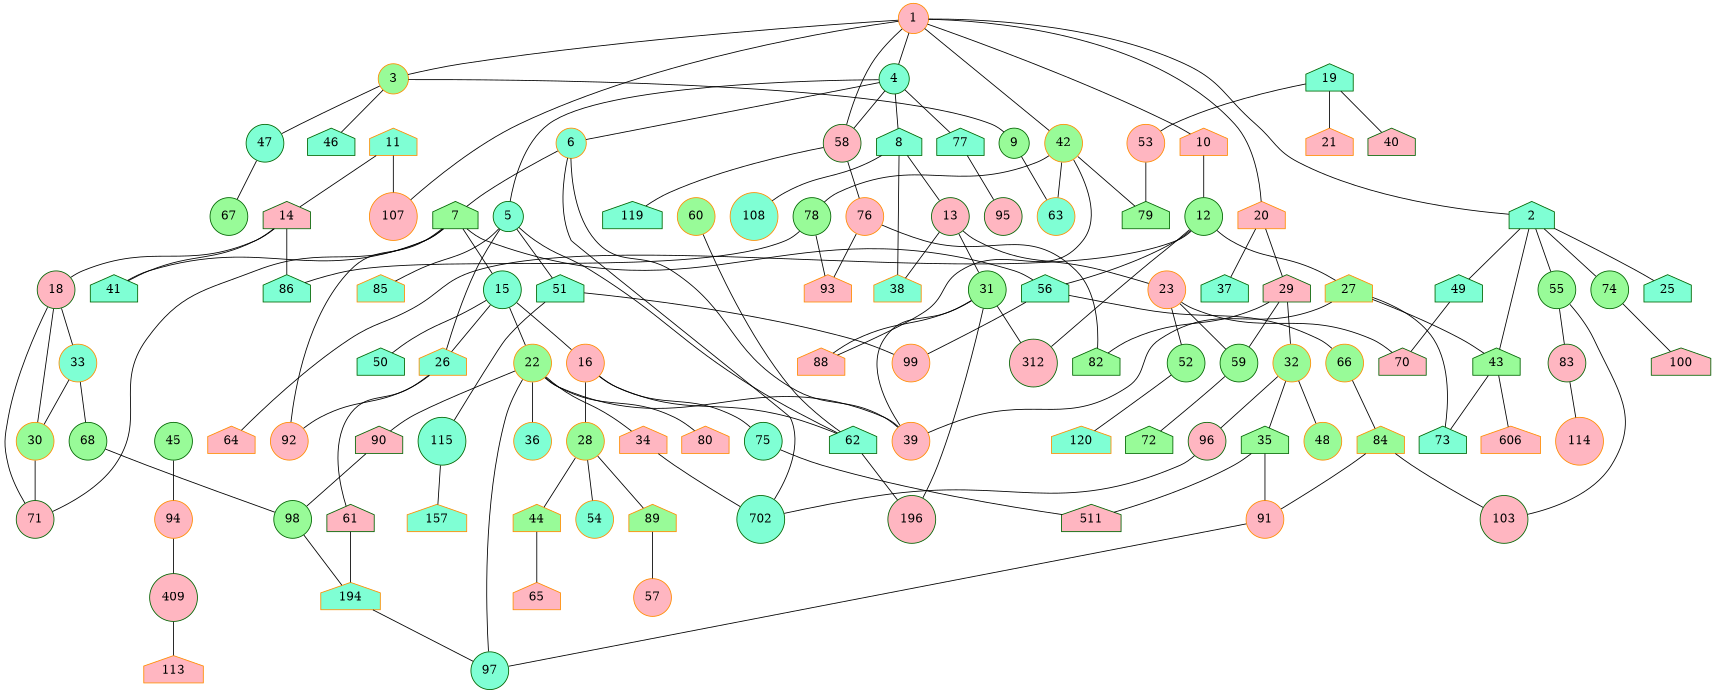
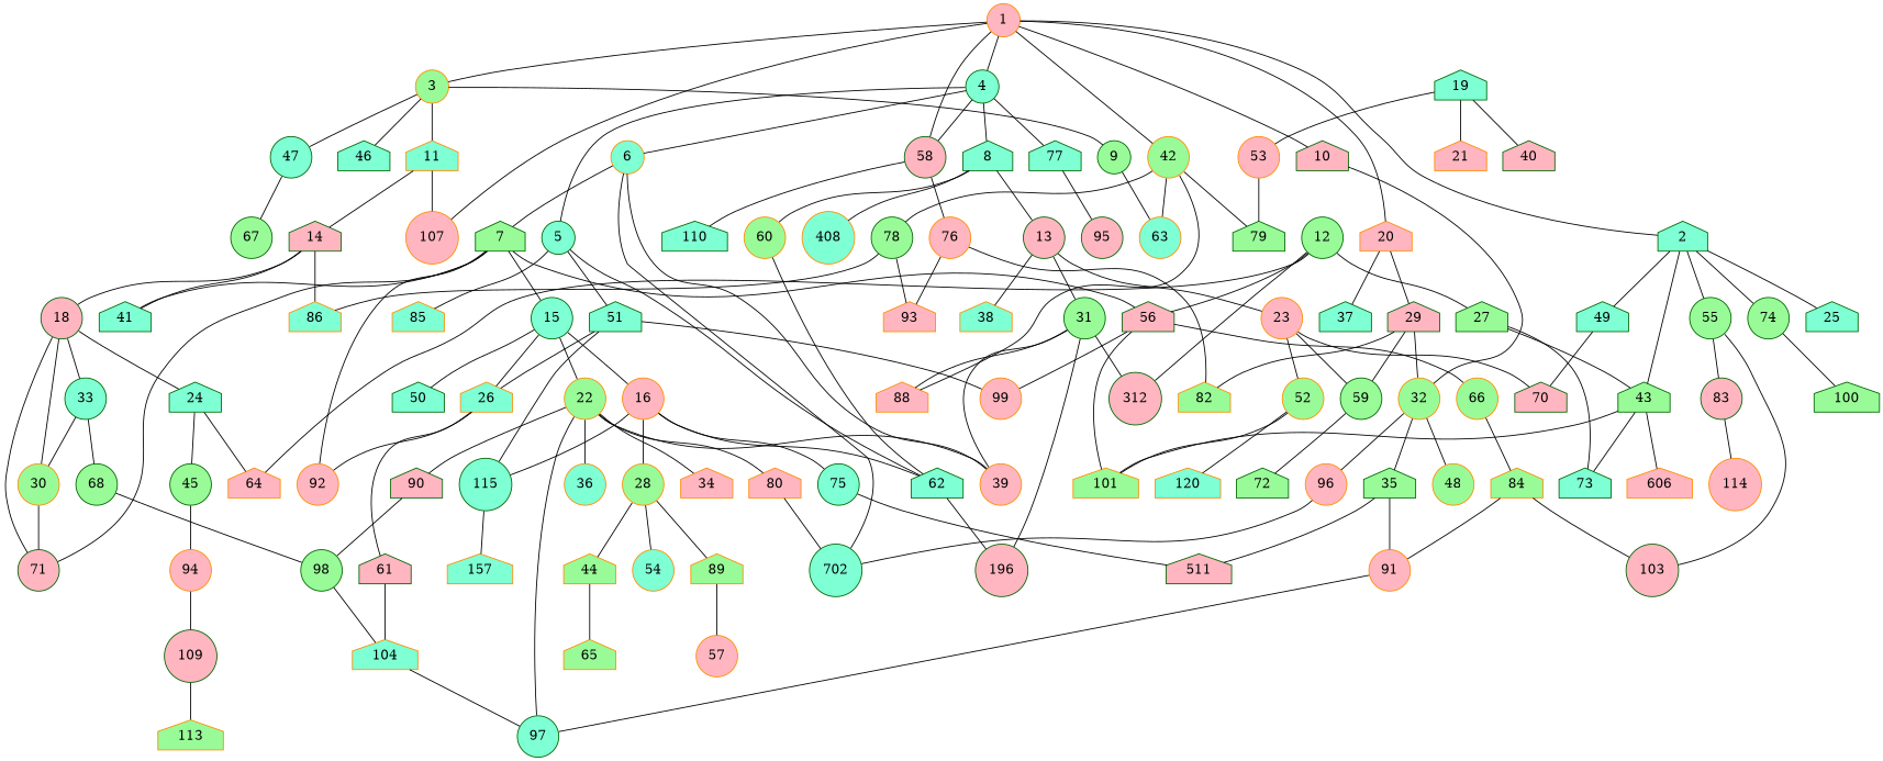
  graph {
    node [color=darkgreen fillcolor=lightpink shape=circle style=filled]
    1 [color=darkorange]
    2 [fillcolor=aquamarine shape=house]
    3 [color=darkorange fillcolor=palegreen]
    4 [fillcolor=aquamarine]
-   10 [color=darkorange shape=house]
+   10 [shape=house]
    20 [color=darkorange shape=house]
    42 [color=darkorange fillcolor=palegreen]
    58
    107 [color=darkorange]
    25 [fillcolor=aquamarine shape=house]
    43 [fillcolor=palegreen shape=house]
    49 [fillcolor=aquamarine shape=house]
    55 [fillcolor=palegreen]
    74 [fillcolor=palegreen]
    9 [fillcolor=palegreen]
    11 [color=darkorange fillcolor=aquamarine shape=house]
    46 [fillcolor=aquamarine shape=house]
    47 [fillcolor=aquamarine]
    5 [fillcolor=aquamarine]
    6 [color=darkorange fillcolor=aquamarine]
    8 [fillcolor=aquamarine shape=house]
    77 [fillcolor=aquamarine shape=house]
    12 [fillcolor=palegreen]
    37 [fillcolor=aquamarine shape=house]
    29 [shape=house]
    63 [color=darkorange fillcolor=aquamarine]
    88 [color=darkorange shape=house]
    78 [fillcolor=palegreen]
    79 [fillcolor=palegreen shape=house]
-   119 [fillcolor=aquamarine shape=house]
+   119 [fillcolor=aquamarine shape=house label=110]
    76 [color=darkorange]
    73 [fillcolor=aquamarine shape=house]
+   101 [color=darkorange fillcolor=palegreen shape=house]
    n34 [color=darkorange label=606 shape=house]
    70 [shape=house]
    83
    103
-   100 [shape=house]
+   100 [fillcolor=palegreen shape=house]
    14 [shape=house]
    67 [fillcolor=palegreen]
    26 [color=darkorange fillcolor=aquamarine shape=house]
    51 [fillcolor=aquamarine shape=house]
    85 [color=darkorange fillcolor=aquamarine shape=house]
    62 [fillcolor=aquamarine shape=house]
    7 [fillcolor=palegreen shape=house]
    39 [color=darkorange]
    n47 [fillcolor=aquamarine label=702]
    13
    60 [color=darkorange fillcolor=palegreen]
-   108 [color=darkorange fillcolor=aquamarine]
+   108 [color=darkorange fillcolor=aquamarine label=408]
    95
    92 [color=darkorange]
    61 [shape=house]
    115 [fillcolor=aquamarine]
    99 [color=darkorange]
    66 [color=darkorange fillcolor=palegreen]
    84 [color=darkorange fillcolor=palegreen shape=house]
    15 [fillcolor=aquamarine]
    41 [fillcolor=aquamarine shape=house]
-   56 [fillcolor=aquamarine shape=house]
+   56 [shape=house]
    71
    16 [color=darkorange]
    22 [color=darkorange fillcolor=palegreen]
    50 [fillcolor=aquamarine shape=house]
    23 [color=darkorange]
    31 [fillcolor=palegreen]
    38 [color=darkorange fillcolor=aquamarine shape=house]
    98 [fillcolor=palegreen]
-   104 [color=darkorange fillcolor=aquamarine shape=house label=194]
-   27 [color=darkorange fillcolor=palegreen shape=house]
+   104 [color=darkorange fillcolor=aquamarine shape=house]
+   27 [fillcolor=palegreen shape=house]
    64 [color=darkorange shape=house]
    n72 [label=312]
    18
-   86 [fillcolor=aquamarine shape=house]
-   52 [fillcolor=palegreen]
+   86 [color=darkorange fillcolor=aquamarine shape=house]
+   52 [color=darkorange fillcolor=palegreen]
    59 [fillcolor=palegreen]
    n77 [label=196]
+   24 [fillcolor=aquamarine shape=house]
    30 [color=darkorange fillcolor=palegreen]
-   33 [color=darkorange fillcolor=aquamarine]
+   33 [fillcolor=aquamarine]
    28 [color=darkorange fillcolor=palegreen]
    75 [fillcolor=aquamarine]
    19 [fillcolor=aquamarine shape=house]
    21 [color=darkorange shape=house]
    40 [shape=house]
    53 [color=darkorange]
    34 [color=darkorange shape=house]
    36 [color=darkorange fillcolor=aquamarine]
    80 [color=darkorange shape=house]
    90 [shape=house]
    97 [fillcolor=aquamarine]
    44 [color=darkorange fillcolor=palegreen shape=house]
    54 [color=darkorange fillcolor=aquamarine]
    89 [color=darkorange fillcolor=palegreen shape=house]
    n95 [label=511 shape=house]
    n96 [color=darkorange fillcolor=aquamarine label=157 shape=house]
    45 [fillcolor=palegreen]
    68 [fillcolor=palegreen]
    32 [color=darkorange fillcolor=palegreen]
-   82 [fillcolor=palegreen shape=house]
+   82 [color=darkorange fillcolor=palegreen shape=house]
    120 [color=darkorange fillcolor=aquamarine shape=house]
    72 [fillcolor=palegreen shape=house]
    94 [color=darkorange]
-   65 [color=darkorange shape=house]
+   65 [color=darkorange fillcolor=palegreen shape=house]
    57 [color=darkorange]
    35 [fillcolor=palegreen shape=house]
    48 [color=darkorange fillcolor=palegreen]
-   96
+   96 [color=darkorange]
    91 [color=darkorange]
    93 [color=darkorange shape=house]
-   109 [label=409]
+   109
    114 [color=darkorange]
-   113 [color=darkorange shape=house]
+   113 [color=darkorange fillcolor=palegreen shape=house]
    1 -- 2
    1 -- 3
    1 -- 4
    1 -- 10
    1 -- 20
    1 -- 42
    1 -- 58
    1 -- 107
    2 -- 25
    2 -- 43
    2 -- 49
    2 -- 55
    2 -- 74
    3 -- 9
+   3 -- 11
    3 -- 46
    3 -- 47
    4 -- 58
    4 -- 5
    4 -- 6
    4 -- 8
    4 -- 77
-   10 -- 12
+   10 -- 32
    20 -- 37
    20 -- 29
    42 -- 63
    42 -- 88
    42 -- 78
    42 -- 79
    58 -- 119
    58 -- 76
    43 -- 73
+   43 -- 101
    43 -- n34
    49 -- 70
    55 -- 83
    55 -- 103
    74 -- 100
    9 -- 63
    11 -- 107
    11 -- 14
    47 -- 67
-   5 -- 26
+   51 -- 26
    5 -- 51
    5 -- 85
    5 -- 62
    6 -- 7
    6 -- 39
    6 -- n47
    8 -- 13
-   8 -- 38
+   8 -- 60
    8 -- 108
    77 -- 95
    12 -- 56
    12 -- 27
    12 -- 64
    12 -- n72
    29 -- 59
    29 -- 32
    29 -- 82
    78 -- 86
    78 -- 93
    76 -- 82
    76 -- 93
    83 -- 114
    14 -- 41
    14 -- 18
    14 -- 86
    26 -- 92
    26 -- 61
    51 -- 115
    51 -- 99
    62 -- n77
    7 -- 92
    7 -- 15
    7 -- 41
    7 -- 56
    7 -- 71
    13 -- 23
    13 -- 31
    13 -- 38
    60 -- 62
    61 -- 104
    115 -- n96
    66 -- 84
    84 -- 103
    84 -- 91
    15 -- 26
    15 -- 16
    15 -- 22
    15 -- 50
+   56 -- 101
    56 -- 99
    56 -- 66
    16 -- 62
+   16 -- 115
    16 -- 28
    16 -- 75
    22 -- 39
    22 -- 34
    22 -- 36
    22 -- 80
    22 -- 90
    22 -- 97
    23 -- 70
    23 -- 52
    23 -- 59
    31 -- 88
    31 -- 39
    31 -- n72
    31 -- n77
    98 -- 104
    104 -- 97
    27 -- 43
    27 -- 73
-   27 -- 39
    18 -- 71
+   18 -- 24
    18 -- 30
    18 -- 33
+   52 -- 101
    52 -- 120
    59 -- 72
+   24 -- 64
+   24 -- 45
    30 -- 71
    33 -- 30
    33 -- 68
    28 -- 44
    28 -- 54
    28 -- 89
    75 -- n95
    19 -- 21
    19 -- 40
    19 -- 53
    53 -- 79
-   34 -- n47
+   80 -- n47
    90 -- 98
    44 -- 65
    89 -- 57
    45 -- 94
    68 -- 98
    32 -- 35
    32 -- 48
    32 -- 96
    94 -- 109
    35 -- n95
    35 -- 91
    96 -- n47
    91 -- 97
    109 -- 113
  }
